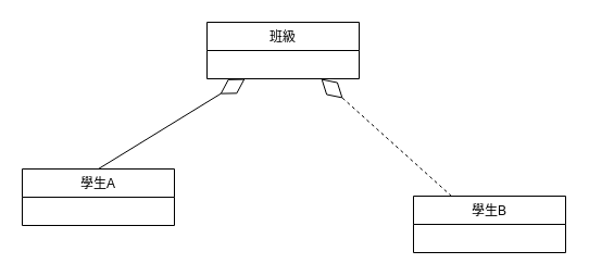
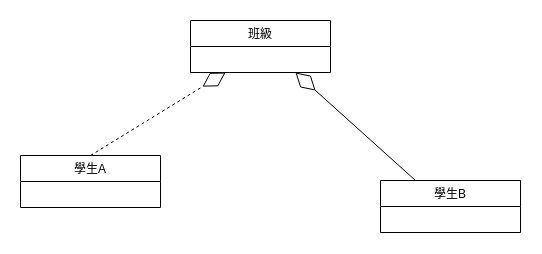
  <mxCell id="0" />
  <mxCell id="1" parent="0" />
  <mxCell id="2" value="學生A" style="swimlane;fontStyle=0;childLayout=stackLayout;horizontal=1;startSize=26;fillColor=none;horizontalStack=0;resizeParent=1;resizeParentMax=0;resizeLast=0;collapsible=1;marginBottom=0;" vertex="1" parent="1"><mxGeometry x="20" y="155" width="140" height="52" as="geometry" /></mxCell>
  <mxCell id="3" value="學生B" style="swimlane;fontStyle=0;childLayout=stackLayout;horizontal=1;startSize=26;fillColor=none;horizontalStack=0;resizeParent=1;resizeParentMax=0;resizeLast=0;collapsible=1;marginBottom=0;" vertex="1" parent="1"><mxGeometry x="380" y="180" width="140" height="52" as="geometry" /></mxCell>
  <mxCell id="4" value="班級" style="swimlane;fontStyle=0;childLayout=stackLayout;horizontal=1;startSize=26;fillColor=none;horizontalStack=0;resizeParent=1;resizeParentMax=0;resizeLast=0;collapsible=1;marginBottom=0;" vertex="1" parent="1"><mxGeometry x="190" y="20" width="140" height="52" as="geometry" /></mxCell>
- <mxCell id="5" value="" style="endArrow=diamondThin;endFill=0;endSize=24;html=1;rounded=0;exitX=0.5;exitY=0;exitDx=0;exitDy=0;entryX=0.25;entryY=1;entryDx=0;entryDy=0;" edge="1" parent="1" source="2" target="4"><mxGeometry width="160" relative="1" as="geometry"><mxPoint x="190" y="100" as="sourcePoint" /><mxPoint x="220" y="180" as="targetPoint" /></mxGeometry></mxCell>
- <mxCell id="6" value="" style="endArrow=diamondThin;endFill=0;endSize=24;html=1;rounded=0;exitX=0.25;exitY=0;exitDx=0;exitDy=0;entryX=0.75;entryY=1;entryDx=0;entryDy=0;dashed=1;" edge="1" parent="1" source="3" target="4"><mxGeometry width="160" relative="1" as="geometry"><mxPoint x="100" y="190" as="sourcePoint" /><mxPoint x="300" y="82" as="targetPoint" /></mxGeometry></mxCell>
+ <mxCell id="5" value="" style="endArrow=diamondThin;endFill=0;endSize=24;html=1;rounded=0;exitX=0.5;exitY=0;exitDx=0;exitDy=0;entryX=0.25;entryY=1;entryDx=0;entryDy=0;dashed=1;" edge="1" parent="1" source="2" target="4"><mxGeometry width="160" relative="1" as="geometry"><mxPoint x="190" y="100" as="sourcePoint" /><mxPoint x="220" y="180" as="targetPoint" /></mxGeometry></mxCell>
+ <mxCell id="6" value="" style="endArrow=diamondThin;endFill=0;endSize=24;html=1;rounded=0;exitX=0.25;exitY=0;exitDx=0;exitDy=0;entryX=0.75;entryY=1;entryDx=0;entryDy=0;" edge="1" parent="1" source="3" target="4"><mxGeometry width="160" relative="1" as="geometry"><mxPoint x="100" y="190" as="sourcePoint" /><mxPoint x="300" y="82" as="targetPoint" /></mxGeometry></mxCell>
